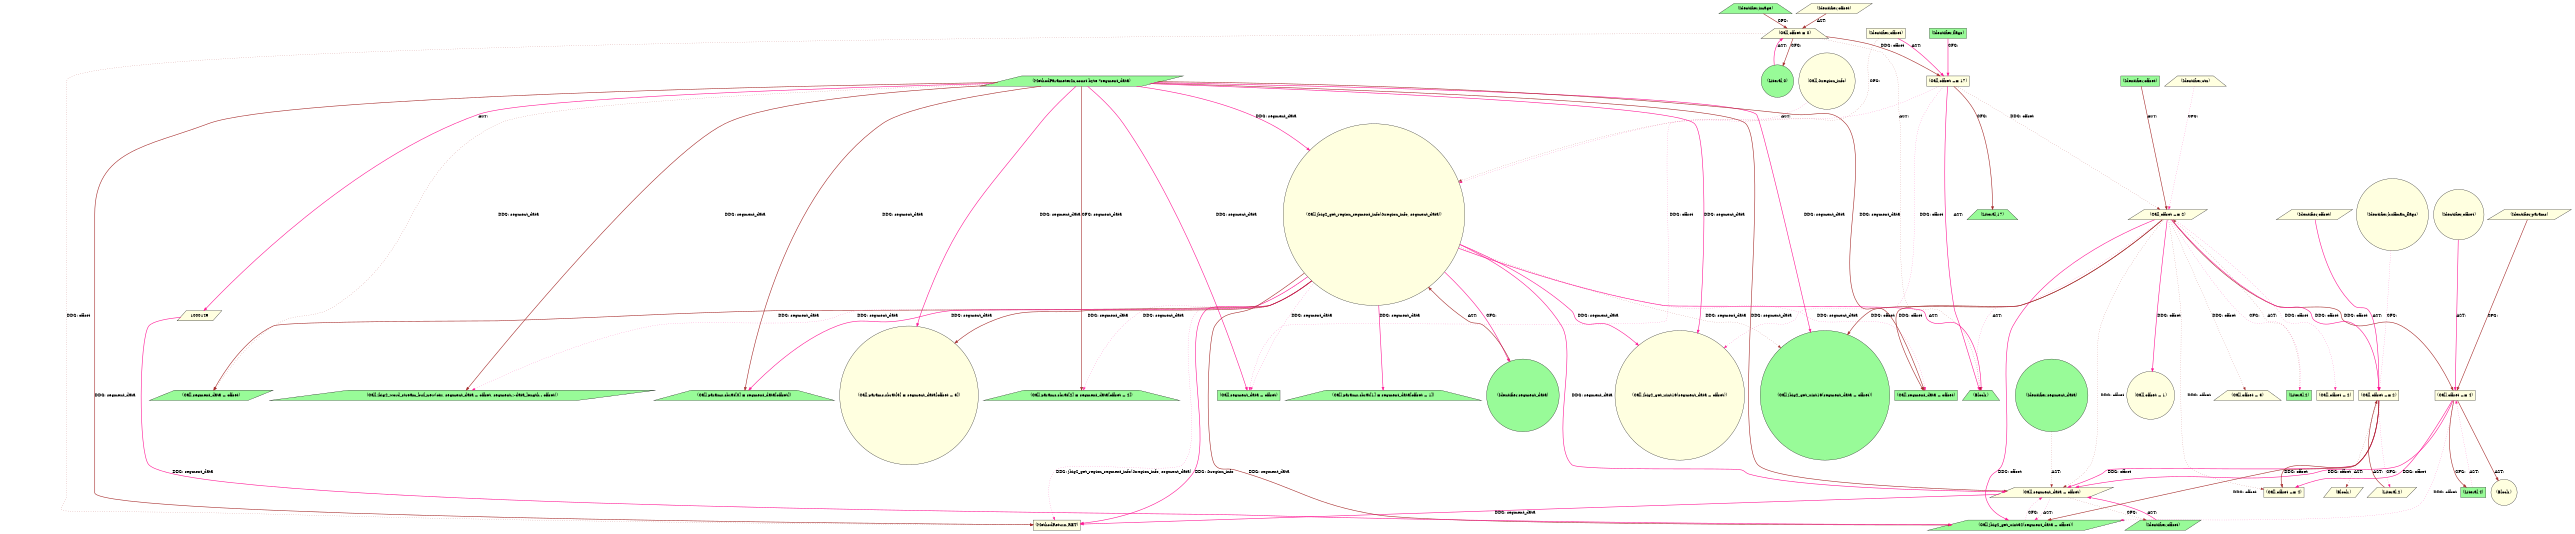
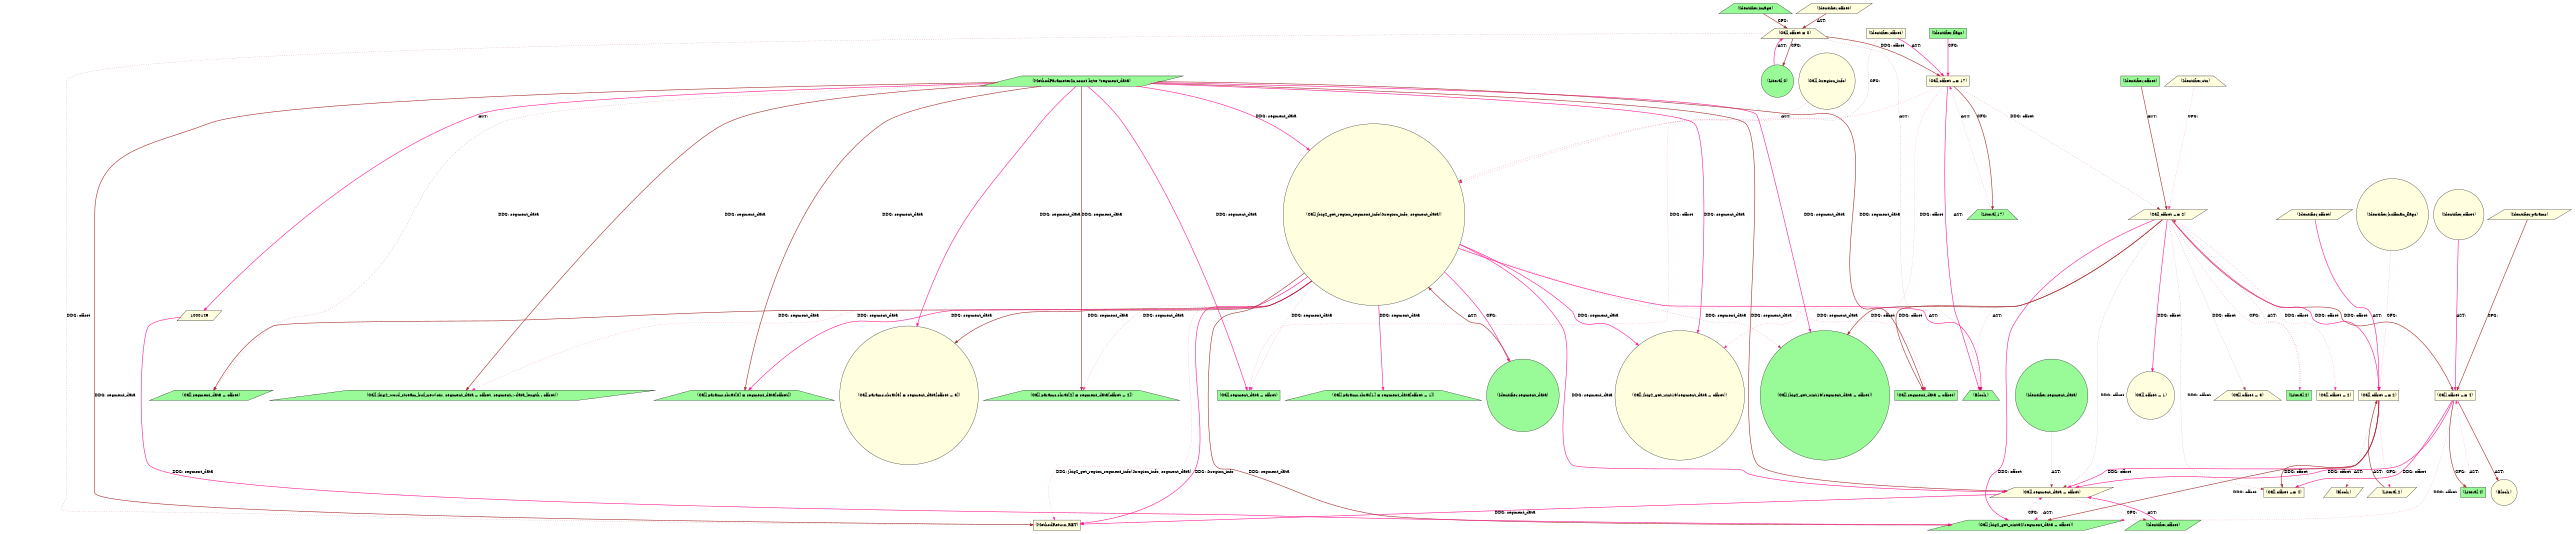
  digraph {
    node [fillcolor=lightyellow shape=parallelogram style=filled]
    edge [color=deeppink style=bold]
    n1 [label="(Call,segment_data + offset)"]
    n2 [label="(MethodReturn,RET)" shape=box]
    n3 [fillcolor=palegreen label="(Call,jbig2_get_uint32(segment_data + offset))"]
    n4 [fillcolor=palegreen label="(Identifier,offset)"]
    n5 [fillcolor=palegreen label="(MethodParameterIn,const byte *segment_data)"]
    n6 [label="(Call,jbig2_get_region_segment_info(&region_info, segment_data))" shape=circle]
    n7 [fillcolor=palegreen label="(Call,segment_data + offset)"]
    n8 [fillcolor=palegreen label="(Call,jbig2_word_stream_buf_new(ctx, segment_data + offset, segment->data_length - offset))"]
    n9 [fillcolor=palegreen label="(Call,params.sbrat[0] = segment_data[offset])" shape=trapezium]
    n10 [label="(Call,params.sbrat[3] = segment_data[offset + 3])" shape=circle]
    n11 [fillcolor=palegreen label="(Call,params.sbrat[2] = segment_data[offset + 2])" shape=trapezium]
    n12 [fillcolor=palegreen label="(Call,segment_data + offset)" shape=box]
    n13 [fillcolor=palegreen label="(Call,jbig2_get_uint16(segment_data + offset))" shape=circle]
    n14 [label="(Call,jbig2_get_uint16(segment_data + offset))" shape=circle]
    n15 [fillcolor=palegreen label="(Call,segment_data + offset)" shape=box]
    1000149
    n17 [fillcolor=palegreen label="(Call,params.sbrat[1] = segment_data[offset + 1])" shape=trapezium]
    n18 [fillcolor=palegreen label="(Identifier,segment_data)" shape=circle]
    n19 [fillcolor=palegreen label="(Block,)" shape=trapezium]
    n20 [label="(Call,offset += 2)"]
    n21 [label="(Call,offset += 4)" shape=box]
    n22 [label="(Call,offset += 2)" shape=box]
    n23 [label="(Call,offset += 4)" shape=box]
    n24 [label="(Call,offset + 3)" shape=trapezium]
    n25 [fillcolor=palegreen label="(Literal,2)" shape=box]
    n26 [label="(Call,offset + 2)" shape=box]
    n27 [label="(Call,offset + 1)" shape=circle]
    n28 [fillcolor=palegreen label="(Literal,4)" shape=box]
    n29 [label="(Block,)" shape=circle]
    n30 [label="(Block,)"]
    n31 [label="(Literal,2)"]
    n32 [label="(Call,offset += 17)" shape=box]
    n33 [fillcolor=palegreen label="(Literal,17)" shape=trapezium]
    n34 [label="(Call,offset = 0)" shape=trapezium]
    n35 [fillcolor=palegreen label="(Literal,0)" shape=circle]
    n36 [fillcolor=palegreen label="(Identifier,flags)" shape=box]
    n37 [label="(Identifier,params)"]
    n38 [label="(Identifier,offset)"]
    n39 [fillcolor=palegreen label="(Identifier,offset)" shape=box]
    n40 [label="(Call,&region_info)" shape=circle]
    n41 [fillcolor=palegreen label="(Identifier,image)" shape=trapezium]
    n42 [label="(Identifier,offset)" shape=box]
    n43 [fillcolor=palegreen label="(Identifier,segment_data)" shape=circle]
    n44 [label="(Identifier,ctx)" shape=trapezium]
    n45 [label="(Identifier,offset)"]
    n46 [label="(Identifier,offset)" shape=circle]
    n47 [label="(Identifier,huffman_flags)" shape=circle]
    n1 -> n2 [label="DDG: segment_data"]
    n1 -> n3 [label="AST: " style=dotted]
    n1 -> n4 [color=brown label="CFG: " style=dotted]
    n3 -> n1 [label="CFG: " style=dotted]
    n4 -> n1 [label="AST: "]
    n5 -> n1 [color=brown label="DDG: segment_data"]
    n5 -> n2 [color=brown label="DDG: segment_data"]
    n5 -> n6 [label="DDG: segment_data"]
    n5 -> n7 [color=brown label="DDG: segment_data" style=dotted]
    n5 -> n8 [color=brown label="DDG: segment_data"]
    n5 -> n9 [color=brown label="DDG: segment_data"]
    n5 -> n10 [label="DDG: segment_data"]
-   n5 -> n11 [color=brown label="CFG: segment_data"]
+   n5 -> n11 [color=brown label="DDG: segment_data"]
    n5 -> n12 [label="DDG: segment_data"]
    n5 -> n13 [label="DDG: segment_data"]
    n5 -> n14 [label="DDG: segment_data"]
    n5 -> n15 [color=brown label="DDG: segment_data"]
    n5 -> 1000149 [label="AST: "]
    n6 -> n1 [label="DDG: segment_data"]
    n6 -> n2 [label="DDG: &region_info"]
    n6 -> n2 [label="DDG: jbig2_get_region_segment_info(&region_info, segment_data)" style=dotted]
    n6 -> n3 [color=brown label="DDG: segment_data"]
    n6 -> n7 [color=brown label="DDG: segment_data"]
    n6 -> n8 [label="DDG: segment_data" style=dotted]
    n6 -> n9 [label="DDG: segment_data"]
    n6 -> n10 [color=brown label="DDG: segment_data"]
    n6 -> n11 [label="DDG: segment_data" style=dotted]
    n6 -> n12 [label="DDG: segment_data" style=dotted]
    n6 -> n13 [color=brown label="DDG: segment_data" style=dotted]
    n6 -> n14 [label="DDG: segment_data"]
    n6 -> n15 [label="DDG: segment_data" style=dotted]
    n6 -> n17 [label="DDG: segment_data"]
    n6 -> n18 [label="CFG: "]
    n6 -> n19 [label="AST: "]
    1000149 -> n3 [label="DDG: segment_data"]
    n18 -> n6 [color=brown label="AST: "]
    n20 -> n1 [color=brown label="DDG: offset" style=dotted]
    n20 -> n3 [label="DDG: offset"]
    n20 -> n13 [color=brown label="DDG: offset"]
    n20 -> n15 [color=brown label="DDG: offset"]
    n20 -> n19 [label="AST: " style=dotted]
    n20 -> n21 [color=brown label="DDG: offset"]
    n20 -> n22 [label="DDG: offset"]
    n20 -> n23 [color=brown label="DDG: offset" style=dotted]
    n20 -> n24 [color=brown label="DDG: offset" style=dotted]
    n20 -> n25 [label="CFG: " style=dotted]
    n20 -> n26 [label="DDG: offset" style=dotted]
    n20 -> n27 [label="DDG: offset"]
    n21 -> n1 [label="DDG: offset"]
    n21 -> n3 [label="DDG: offset" style=dotted]
    n21 -> n23 [label="DDG: offset"]
    n21 -> n28 [color=brown label="CFG: "]
    n21 -> n29 [color=brown label="AST: "]
    n22 -> n1 [label="DDG: offset"]
    n22 -> n3 [color=brown label="DDG: offset"]
    n22 -> n23 [color=brown label="DDG: offset"]
    n22 -> n30 [color=brown label="AST: " style=dotted]
    n22 -> n31 [label="CFG: " style=dotted]
    n25 -> n20 [color=brown label="AST: " style=dotted]
    n28 -> n21 [label="AST: " style=dotted]
    n31 -> n22 [color=brown label="AST: "]
    n32 -> n12 [label="DDG: offset" style=dotted]
    n32 -> n14 [label="DDG: offset" style=dotted]
    n32 -> n19 [label="AST: "]
    n32 -> n20 [color=brown label="DDG: offset" style=dotted]
    n32 -> n33 [color=brown label="CFG: "]
+   n33 -> n32 [label="AST: " style=dotted]
    n34 -> n2 [color=brown label="DDG: offset" style=dotted]
    n34 -> n19 [color=brown label="AST: " style=dotted]
    n34 -> n32 [color=brown label="DDG: offset"]
    n34 -> n35 [color=brown label="CFG: "]
    n35 -> n34 [label="AST: "]
    n36 -> n32 [label="CFG: "]
    n37 -> n21 [color=brown label="CFG: "]
    n38 -> n22 [label="AST: "]
    n39 -> n20 [color=brown label="AST: "]
    n40 -> n6 [label="AST: " style=dotted]
    n41 -> n34 [color=brown label="CFG: "]
    n42 -> n6 [color=brown label="CFG: " style=dotted]
    n42 -> n32 [label="AST: "]
    n43 -> n1 [color=brown label="AST: " style=dotted]
    n44 -> n20 [label="CFG: " style=dotted]
    n45 -> n34 [color=brown label="AST: "]
    n46 -> n21 [label="AST: "]
    n47 -> n22 [label="CFG: " style=dotted]
  }
